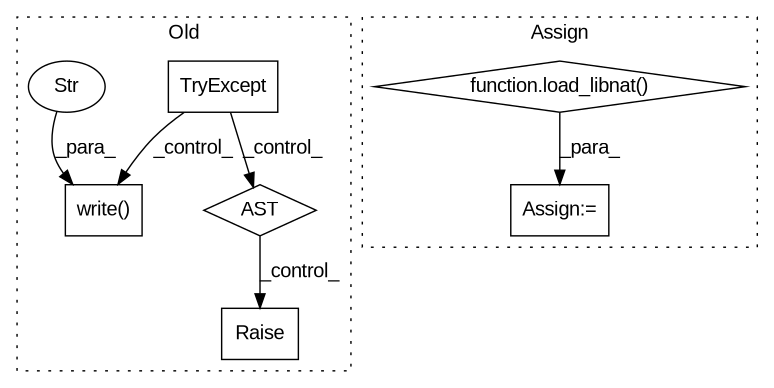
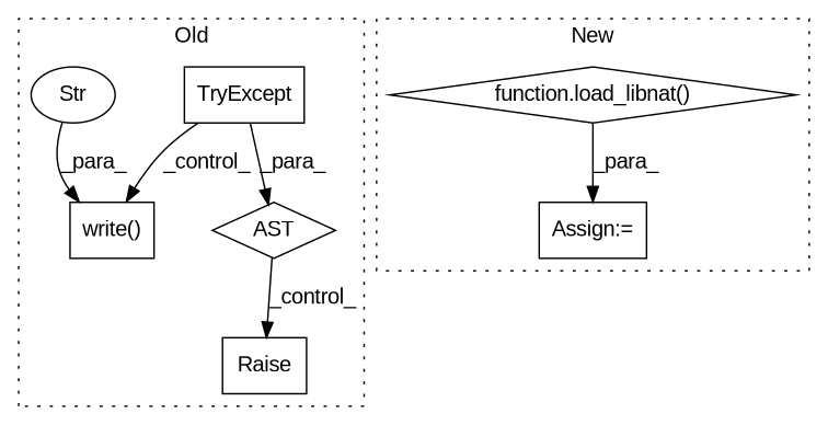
  digraph {
    fontname="Liberation Sans"
    node [a=75 fontname="Liberation Sans" l=13 shape=box]
    edge [fontname="Liberation Sans"]
    n1 [a=71 label=TryExcept s=3609]
    n2 [a=2 l="7,0" label=AST s="3653,0" shape=diamond]
    n3 [a=91 l=6 label=Raise s=3790]
    n4 [l="17,1" label="write()" s="3706,3780"]
    n5 [a=66 l=57 label=Str s=3723 shape=ellipse]
    n6 [label="function.load_libnat()" s=4969 shape=diamond]
    n7 [a=68 l=3 label="Assign:=" s=4966]
    subgraph cluster_1 {
      label=Old
      style=dotted
      n1
      n2
      n3
      n4
      n5
    }
    subgraph cluster_2 {
-     label=Assign
+     label=New
      style=dotted
      n6
      n7
    }
-   n1 -> n2 [label=_control_]
+   n1 -> n2 [label=_para_]
    n1 -> n4 [label=_control_]
    n2 -> n3 [label=_control_]
    n5 -> n4 [label=_para_]
    n6 -> n7 [label=_para_]
  }
